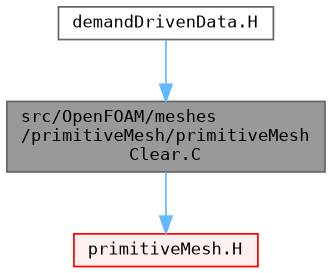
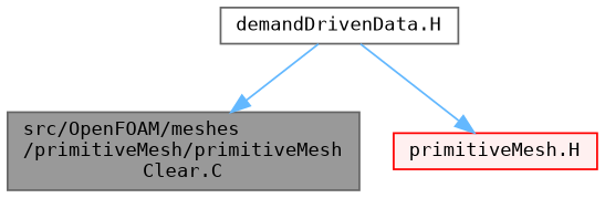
  digraph {
    fontname="DejaVu Sans Mono"
    node [fontname="DejaVu Sans Mono" fontsize=10 shape=box style=filled]
    edge [color=steelblue1 fontname="DejaVu Sans Mono" fontsize=10 labelfontname=Helvetica labelfontsize=10 style=solid]
    n1 [color=gray40 fillcolor=grey60 fontcolor=black height=0.2 label="src/OpenFOAM/meshes\l/primitiveMesh/primitiveMesh\lClear.C" width=0.4]
    n2 [color=red fillcolor="#FFF0F0" height=0.2 label="primitiveMesh.H" width=0.4]
    n3 [color=grey40 fillcolor=white height=0.2 label="demandDrivenData.H" width=0.4]
-   n1 -> n2
+   n3 -> n2
    n3 -> n1
  }
